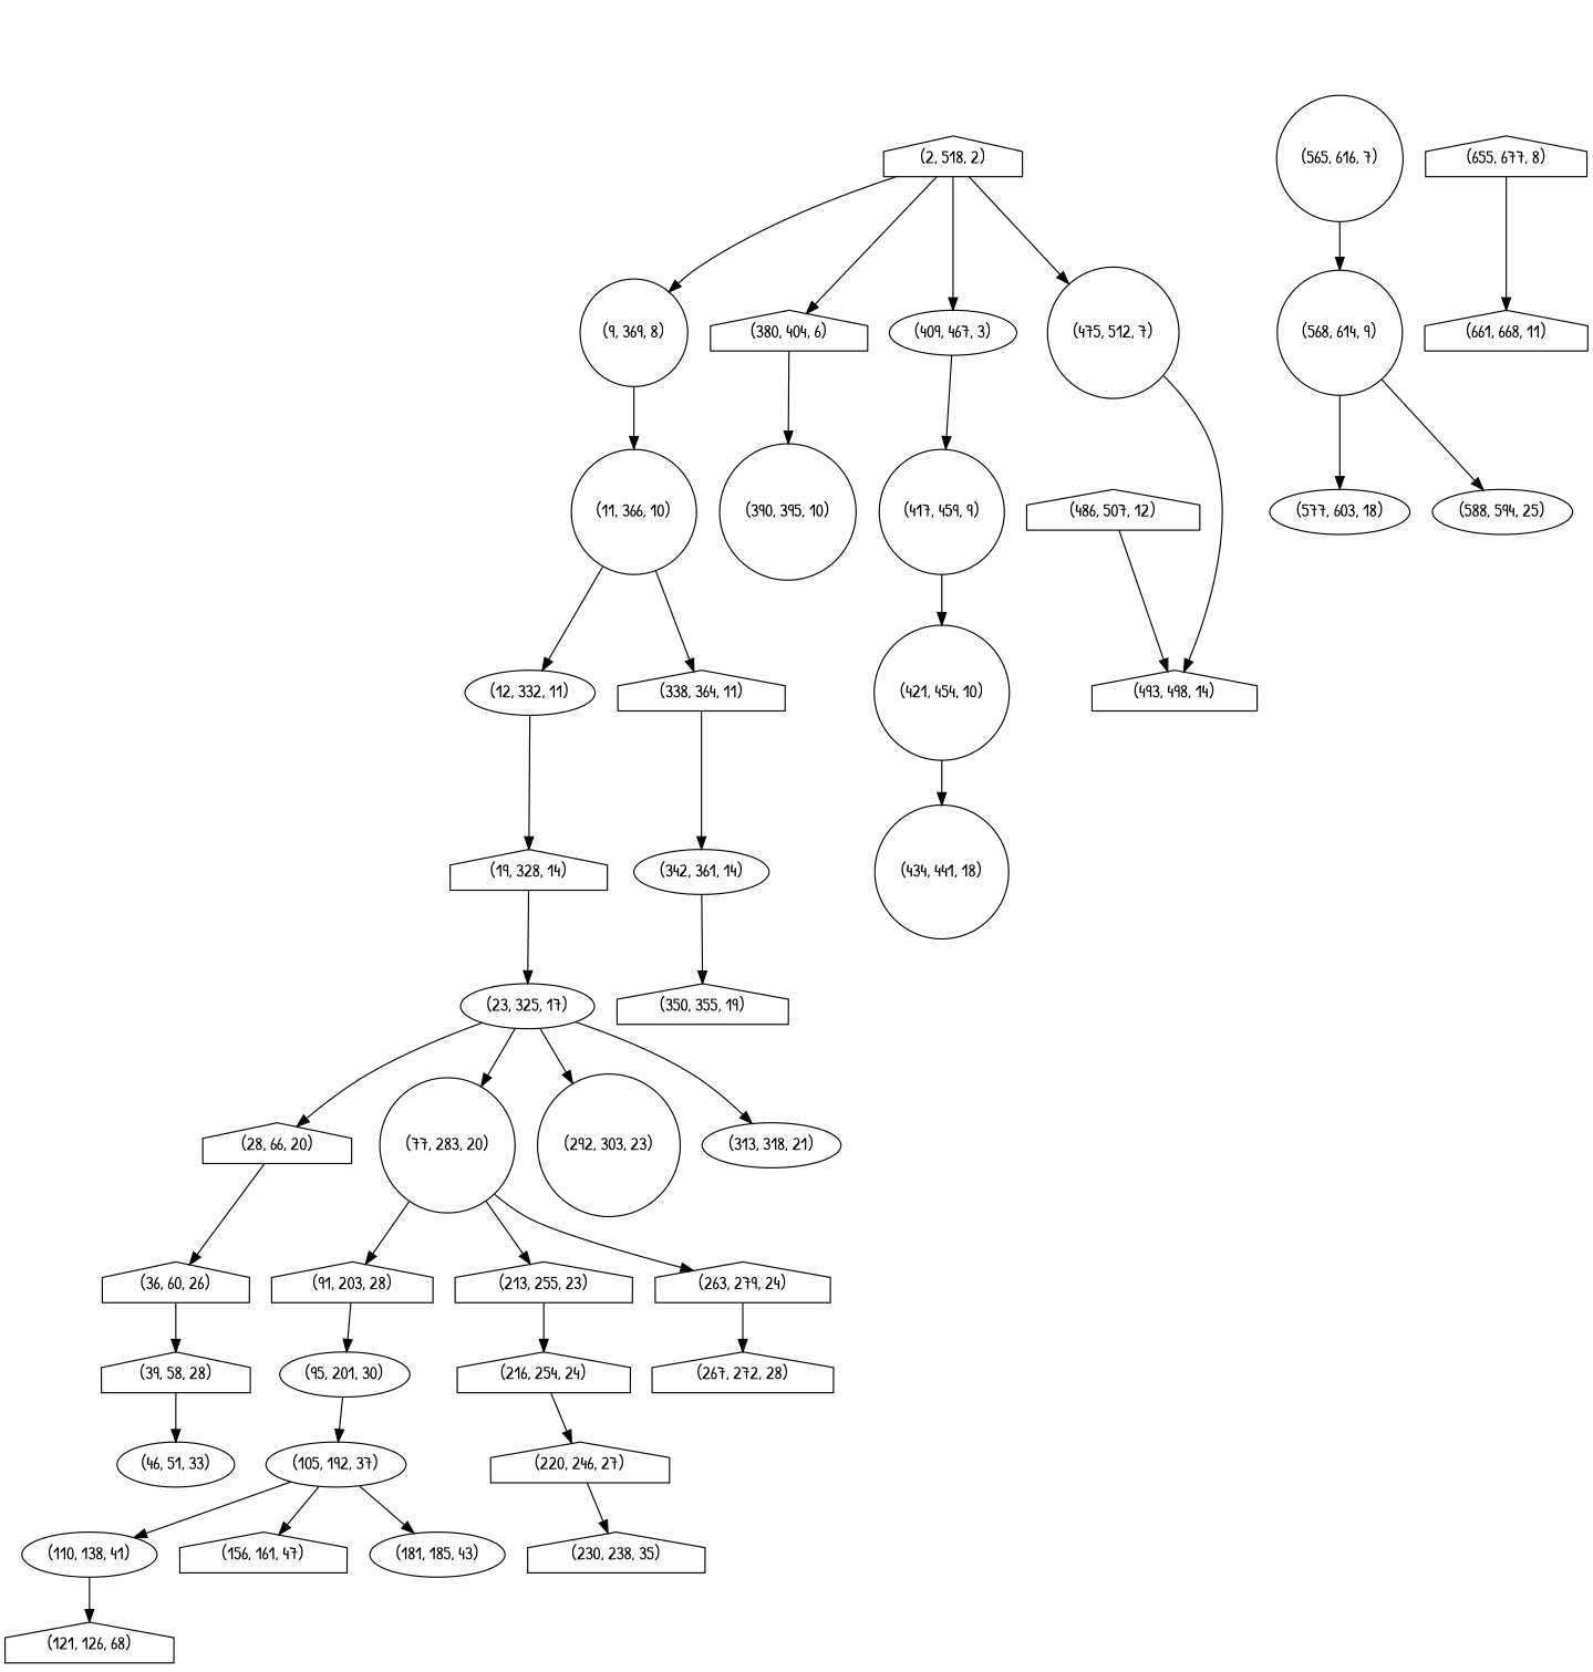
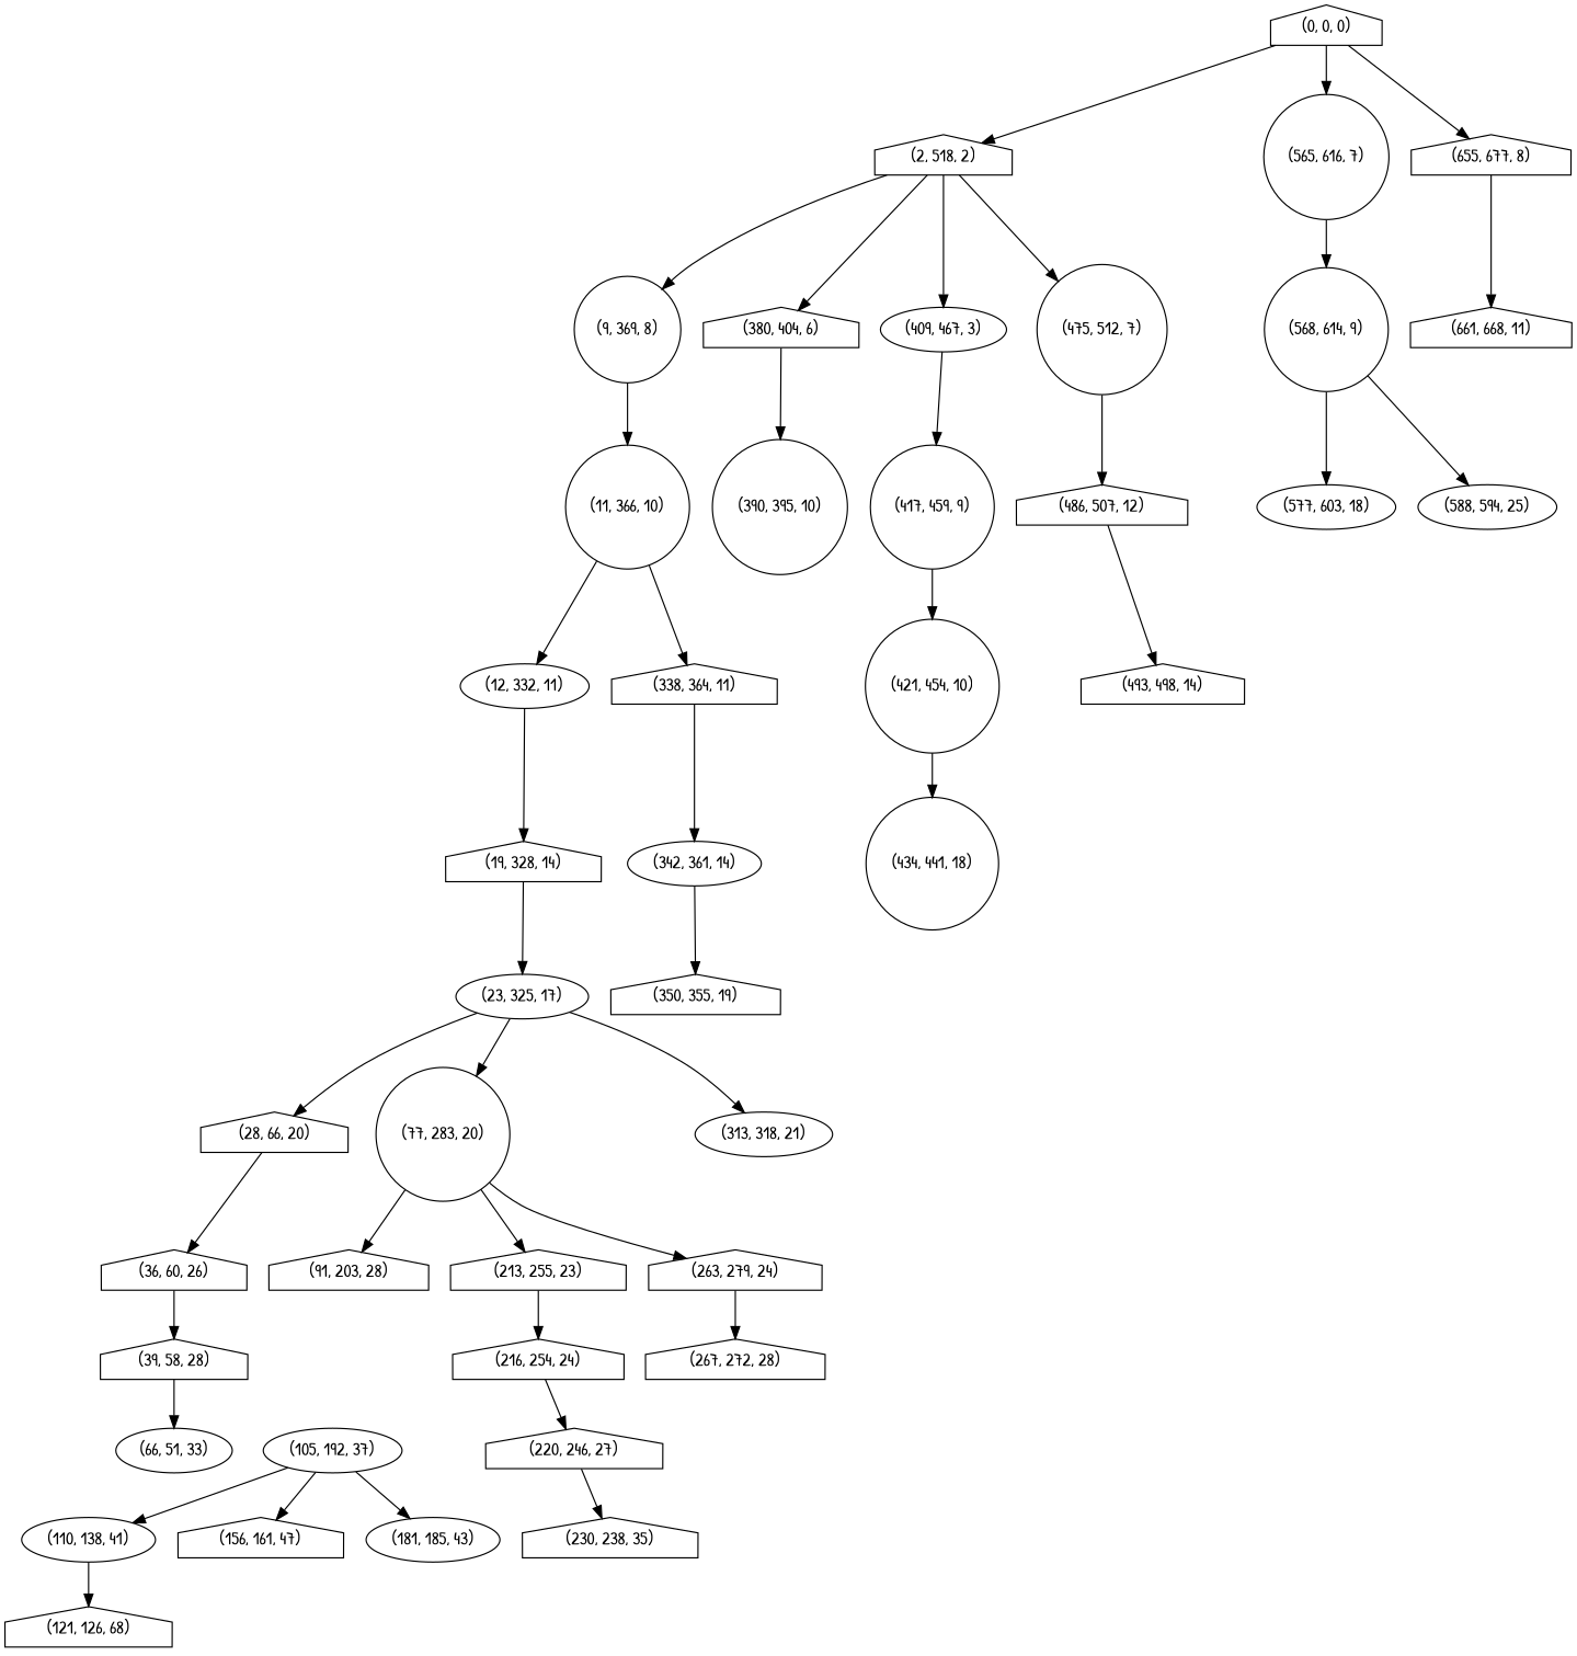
  digraph {
    fontname="Patrick Hand"
    node [fontname="Patrick Hand" shape=house]
    edge [fontname="Patrick Hand"]
+   "(0, 0, 0)"
    "(2, 518, 2)"
    "(565, 616, 7)" [shape=circle]
    "(655, 677, 8)"
    "(9, 369, 8)" [shape=circle]
    "(380, 404, 6)"
    "(409, 467, 3)" [shape=ellipse]
    "(475, 512, 7)" [shape=circle]
    "(568, 614, 9)" [shape=circle]
    "(661, 668, 11)"
    "(11, 366, 10)" [shape=circle]
    "(390, 395, 10)" [shape=circle]
    "(417, 459, 9)" [shape=circle]
    "(486, 507, 12)"
    "(12, 332, 11)" [shape=ellipse]
    "(338, 364, 11)"
    "(19, 328, 14)"
    "(342, 361, 14)" [shape=ellipse]
    "(23, 325, 17)" [shape=ellipse]
    "(28, 66, 20)"
    "(77, 283, 20)" [shape=circle]
-   "(292, 303, 23)" [shape=circle]
    "(313, 318, 21)" [shape=ellipse]
    "(36, 60, 26)"
    "(91, 203, 28)"
    "(213, 255, 23)"
    "(263, 279, 24)"
    "(39, 58, 28)"
-   "(46, 51, 33)" [shape=ellipse]
-   "(95, 201, 30)" [shape=ellipse]
+   "(46, 51, 33)" [shape=ellipse label="(66, 51, 33)"]
    "(216, 254, 24)"
    "(267, 272, 28)"
    "(105, 192, 37)" [shape=ellipse]
    "(110, 138, 41)" [shape=ellipse]
    "(156, 161, 47)"
    "(181, 185, 43)" [shape=ellipse]
    n37 [label="(121, 126, 68)"]
    "(220, 246, 27)"
    "(230, 238, 35)"
    "(350, 355, 19)"
    "(421, 454, 10)" [shape=circle]
    "(434, 441, 18)" [shape=circle]
    "(493, 498, 14)"
    "(577, 603, 18)" [shape=ellipse]
    "(588, 594, 25)" [shape=ellipse]
+   "(0, 0, 0)" -> "(2, 518, 2)"
+   "(0, 0, 0)" -> "(565, 616, 7)"
+   "(0, 0, 0)" -> "(655, 677, 8)"
    "(2, 518, 2)" -> "(9, 369, 8)"
    "(2, 518, 2)" -> "(380, 404, 6)"
    "(2, 518, 2)" -> "(409, 467, 3)"
    "(2, 518, 2)" -> "(475, 512, 7)"
    "(565, 616, 7)" -> "(568, 614, 9)"
    "(655, 677, 8)" -> "(661, 668, 11)"
    "(9, 369, 8)" -> "(11, 366, 10)"
    "(380, 404, 6)" -> "(390, 395, 10)"
    "(409, 467, 3)" -> "(417, 459, 9)"
-   "(475, 512, 7)" -> "(493, 498, 14)"
+   "(475, 512, 7)" -> "(486, 507, 12)"
    "(568, 614, 9)" -> "(577, 603, 18)"
    "(568, 614, 9)" -> "(588, 594, 25)"
    "(11, 366, 10)" -> "(12, 332, 11)"
    "(11, 366, 10)" -> "(338, 364, 11)"
    "(417, 459, 9)" -> "(421, 454, 10)"
    "(486, 507, 12)" -> "(493, 498, 14)"
    "(12, 332, 11)" -> "(19, 328, 14)"
    "(338, 364, 11)" -> "(342, 361, 14)"
    "(19, 328, 14)" -> "(23, 325, 17)"
    "(342, 361, 14)" -> "(350, 355, 19)"
    "(23, 325, 17)" -> "(28, 66, 20)"
    "(23, 325, 17)" -> "(77, 283, 20)"
-   "(23, 325, 17)" -> "(292, 303, 23)"
    "(23, 325, 17)" -> "(313, 318, 21)"
    "(28, 66, 20)" -> "(36, 60, 26)"
    "(77, 283, 20)" -> "(91, 203, 28)"
    "(77, 283, 20)" -> "(213, 255, 23)"
    "(77, 283, 20)" -> "(263, 279, 24)"
    "(36, 60, 26)" -> "(39, 58, 28)"
-   "(91, 203, 28)" -> "(95, 201, 30)"
    "(213, 255, 23)" -> "(216, 254, 24)"
    "(263, 279, 24)" -> "(267, 272, 28)"
    "(39, 58, 28)" -> "(46, 51, 33)"
-   "(95, 201, 30)" -> "(105, 192, 37)"
    "(216, 254, 24)" -> "(220, 246, 27)"
    "(105, 192, 37)" -> "(110, 138, 41)"
    "(105, 192, 37)" -> "(156, 161, 47)"
    "(105, 192, 37)" -> "(181, 185, 43)"
    "(110, 138, 41)" -> n37
    "(220, 246, 27)" -> "(230, 238, 35)"
    "(421, 454, 10)" -> "(434, 441, 18)"
  }
